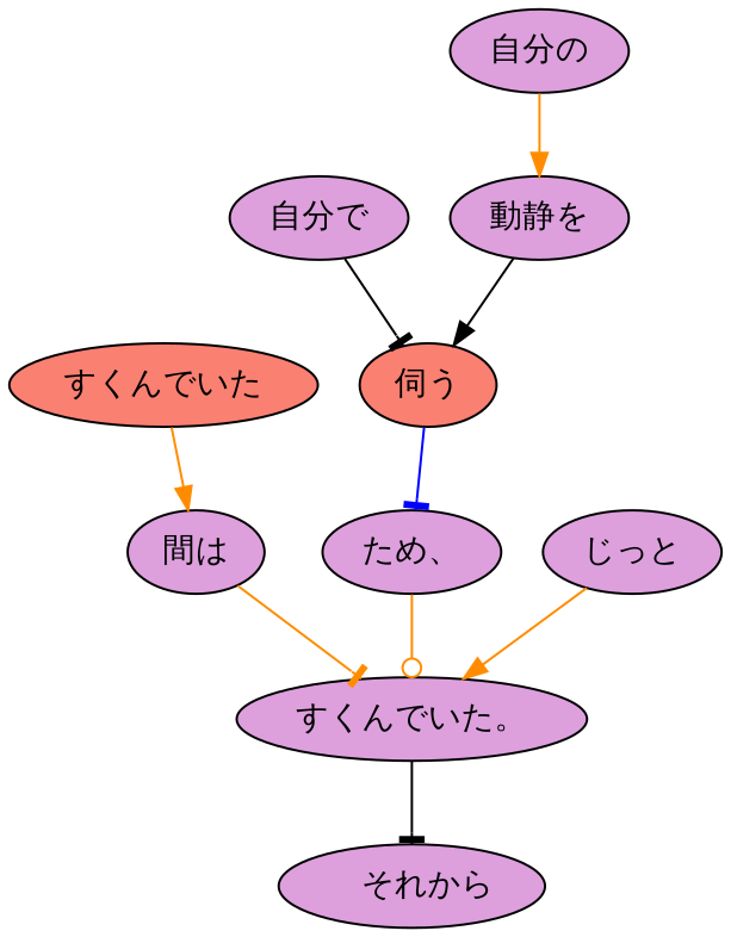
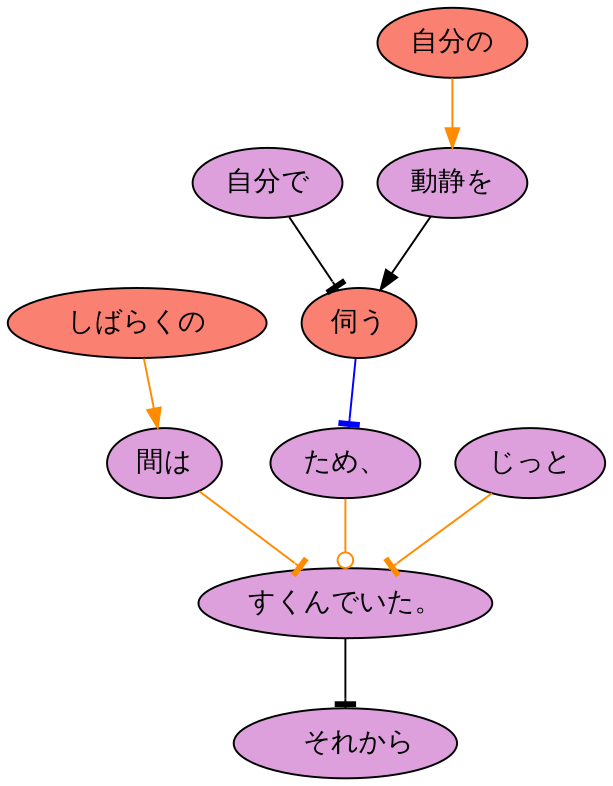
  digraph {
    node [fillcolor=plum style=filled]
    edge [arrowhead=tee color=darkorange]
    n1 [label="　それから"]
    n2 [label="すくんでいた。"]
-   n3 [fillcolor=salmon label="すくんでいた"]
+   n3 [fillcolor=salmon label="しばらくの"]
    n4 [label="間は"]
    n5 [label="自分で"]
    n6 [fillcolor=salmon label="伺う"]
    n7 [label="ため、"]
-   n8 [label="自分の"]
+   n8 [fillcolor=salmon label="自分の"]
    n9 [label="動静を"]
    n10 [label="じっと"]
    n2 -> n1 [color=black]
    n3 -> n4 [arrowhead=normal]
    n4 -> n2
    n5 -> n6 [color=black]
    n6 -> n7 [color=blue]
    n7 -> n2 [arrowhead=odot]
    n8 -> n9 [arrowhead=normal]
    n9 -> n6 [arrowhead=normal color=black]
-   n10 -> n2 [arrowhead=normal]
+   n10 -> n2
  }
